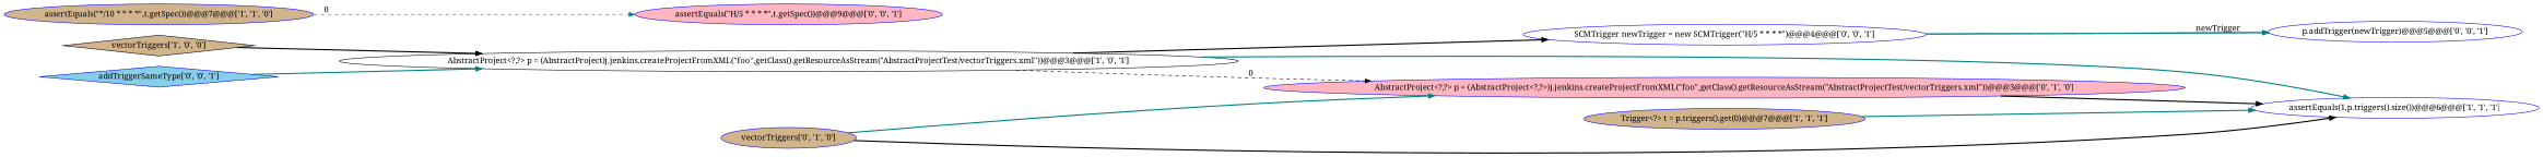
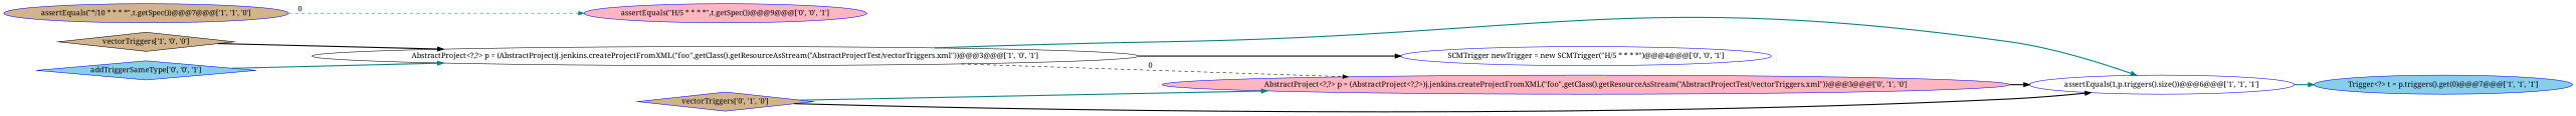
  digraph {
    fontname="Noto Serif"
    rankdir=LR
    node [color=blue fillcolor=white fontname="Noto Serif" shape=ellipse style=filled]
    edge [color=teal fontname="Noto Serif" style=bold]
    n1 [color=black fillcolor=tan label="vectorTriggers['1', '0', '0']" shape=diamond]
    n2 [color=black label="AbstractProject<?,?> p = (AbstractProject)j.jenkins.createProjectFromXML(\"foo\",getClass().getResourceAsStream(\"AbstractProjectTest/vectorTriggers.xml\"))@@@3@@@['1', '0', '1']"]
    n3 [fillcolor=lightpink label="AbstractProject<?,?> p = (AbstractProject<?,?>)j.jenkins.createProjectFromXML(\"foo\",getClass().getResourceAsStream(\"AbstractProjectTest/vectorTriggers.xml\"))@@@3@@@['0', '1', '0']"]
    n4 [label="assertEquals(1,p.triggers().size())@@@6@@@['1', '1', '1']"]
    n5 [label="SCMTrigger newTrigger = new SCMTrigger(\"H/5 * * * *\")@@@4@@@['0', '0', '1']"]
-   n6 [fillcolor=tan label="vectorTriggers['0', '1', '0']"]
+   n6 [fillcolor=tan label="vectorTriggers['0', '1', '0']" shape=diamond]
    n7 [fillcolor=lightpink label="assertEquals(\"H/5 * * * *\",t.getSpec())@@@9@@@['0', '0', '1']"]
    n8 [fillcolor=tan label="assertEquals(\"*/10 * * * *\",t.getSpec())@@@7@@@['1', '1', '0']"]
-   n9 [fillcolor=tan label="Trigger<?> t = p.triggers().get(0)@@@7@@@['1', '1', '1']"]
-   n10 [label="p.addTrigger(newTrigger)@@@5@@@['0', '0', '1']"]
+   n9 [fillcolor=skyblue label="Trigger<?> t = p.triggers().get(0)@@@7@@@['1', '1', '1']"]
    n11 [fillcolor=skyblue label="addTriggerSameType['0', '0', '1']" shape=diamond]
    n1 -> n2 [color=black]
    n2 -> n3 [color=black label=0 style=dashed]
    n2 -> n4
    n2 -> n5 [color=black]
    n3 -> n4 [color=black]
-   n9 -> n4
-   n5 -> n10 [label=newTrigger style=solid]
-   n5 -> n10
+   n4 -> n9
    n6 -> n3
    n6 -> n4 [color=black]
    n8 -> n7 [label=0 style=dashed]
    n11 -> n2
  }
